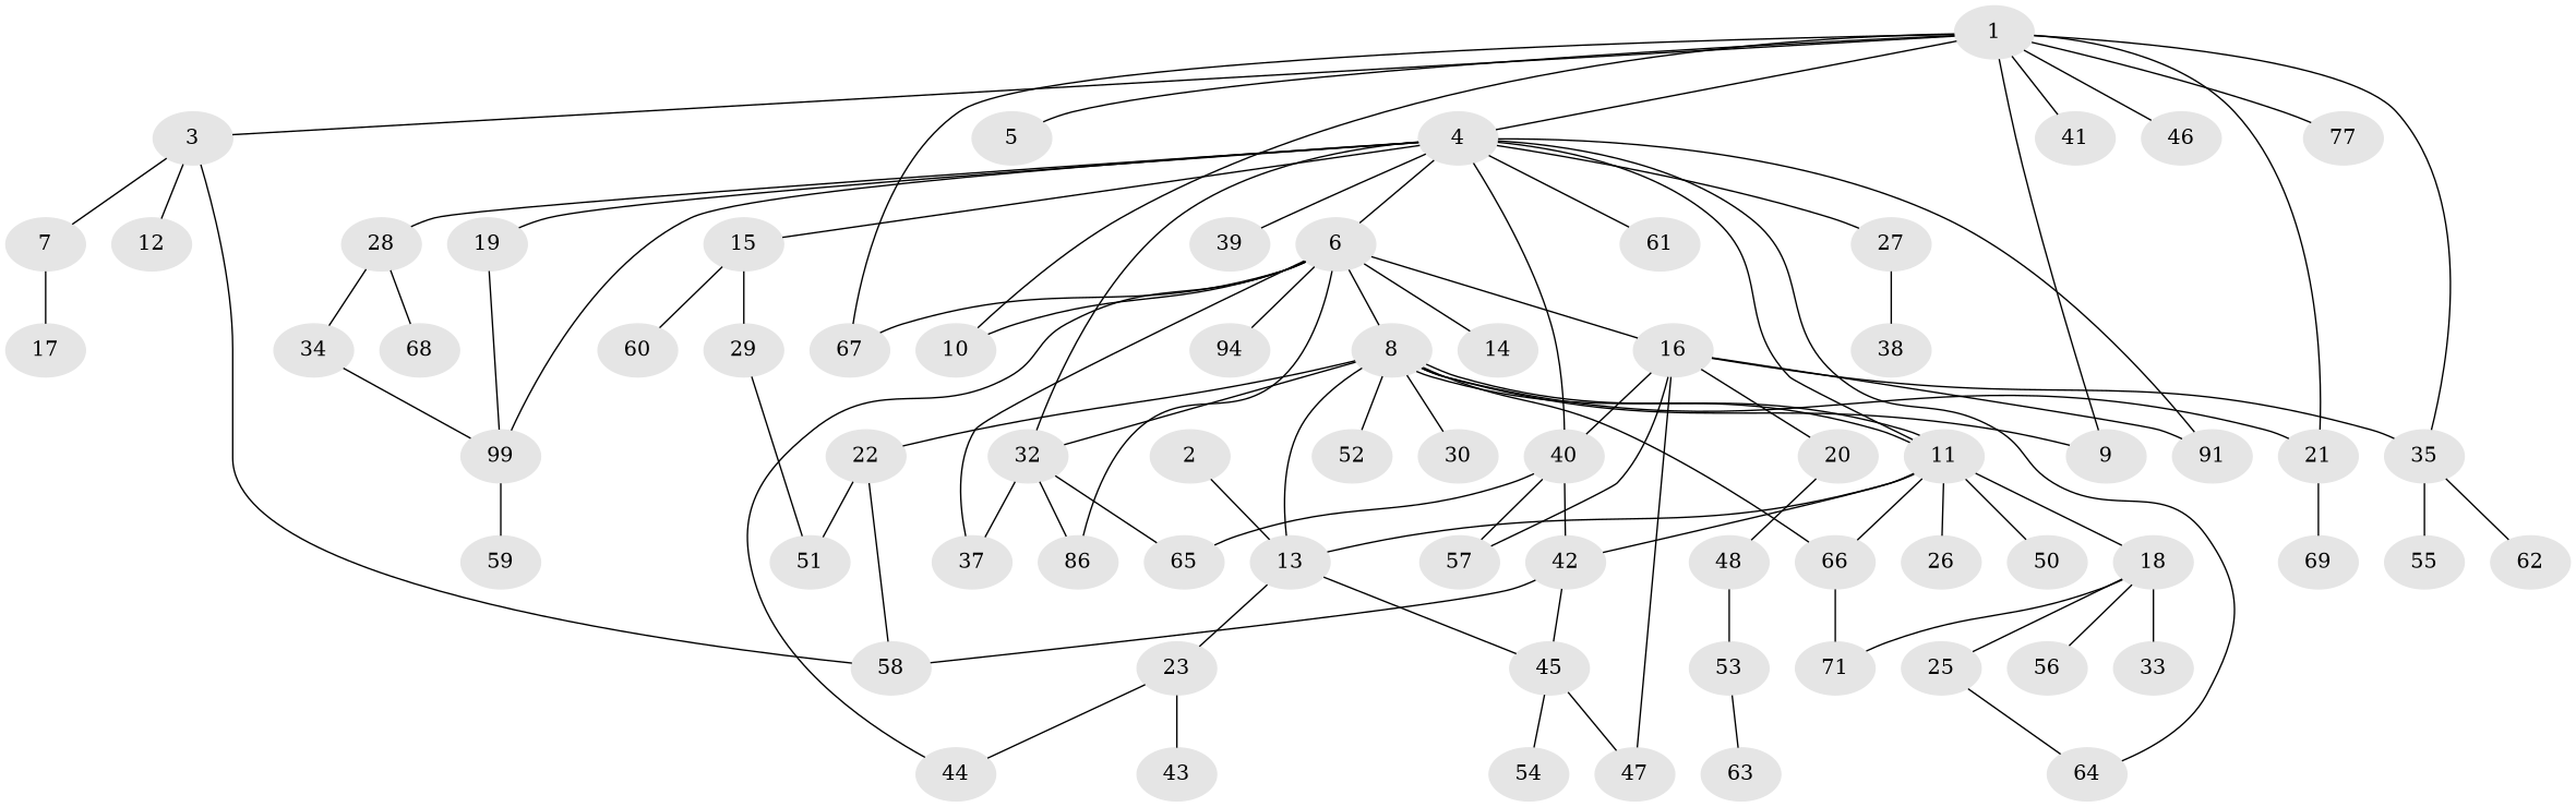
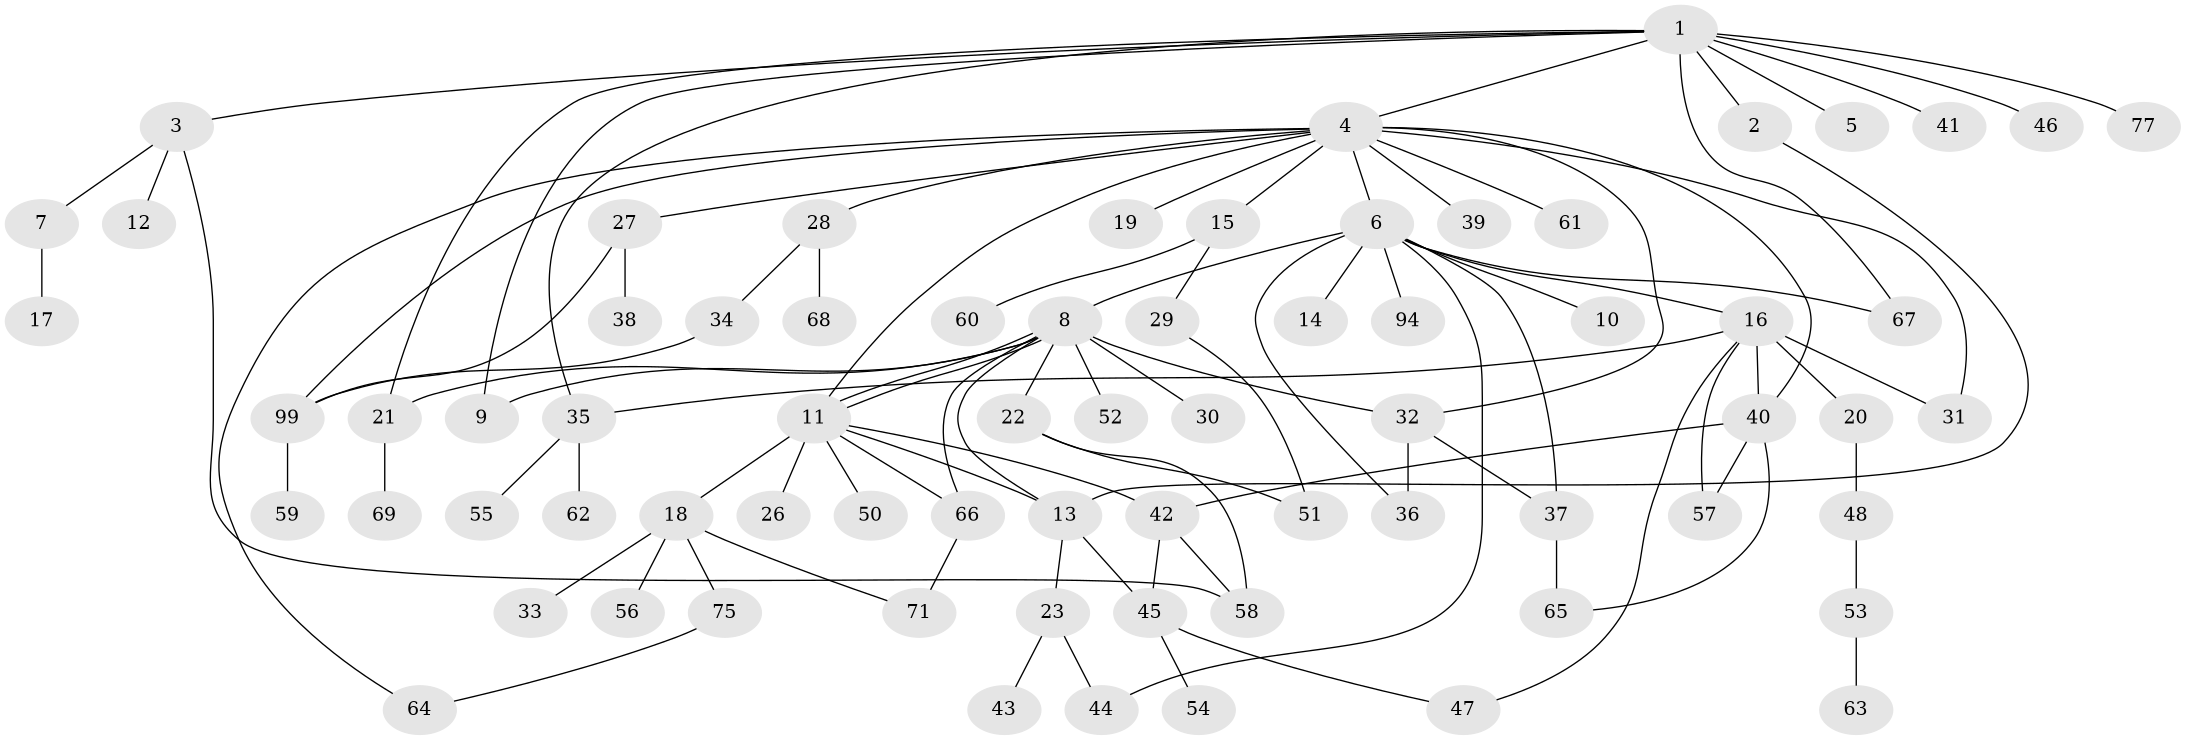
  graph {
    node [color=gray90 style=filled]
    1
    2
    3
    4
    5
    9
    21
    35
    41
    46
    67
    n12 [label=77]
    13
    7
    12
    58
    6
    11
    15
    19
    27
    28
-   31 [label=91]
+   31
    32
    39
    40
    n27 [label=99]
    61
    64
    69
    55
    62
    23
    45
    17
    8
    10
    14
    16
    n40 [label=94]
-   36 [label=86]
+   36
    37
    44
    18
    26
    42
    50
    66
    29
    60
    38
    34
    68
    65
    57
    59
    22
    30
    52
    20
    47
-   25
+   25 [label=75]
    33
    56
    71
    51
    43
    54
    48
    53
    63
-   1 -- 10
+   1 -- 2
    1 -- 3
    1 -- 4
    1 -- 5
    1 -- 9
    1 -- 21
    1 -- 35
    1 -- 41
    1 -- 46
    1 -- 67
    1 -- n12
    2 -- 13
    3 -- 7
    3 -- 12
    3 -- 58
    4 -- 6
    4 -- 11
    4 -- 15
    4 -- 19
    4 -- 27
    4 -- 28
    4 -- 31
    4 -- 32
    4 -- 39
    4 -- 40
    4 -- n27
    4 -- 61
    4 -- 64
    21 -- 69
    35 -- 55
    35 -- 62
    13 -- 23
    13 -- 45
    7 -- 17
    6 -- 67
    6 -- 8
    6 -- 10
    6 -- 14
    6 -- 16
    6 -- n40
    6 -- 36
    6 -- 37
    6 -- 44
    11 -- 13
    11 -- 18
    11 -- 26
    11 -- 42
    11 -- 50
    11 -- 66
    15 -- 29
    15 -- 60
-   19 -- n27
+   27 -- n27
    27 -- 38
    28 -- 34
    28 -- 68
    32 -- 36
    32 -- 37
-   32 -- 65
+   37 -- 65
    40 -- 42
    40 -- 65
    40 -- 57
    n27 -- 59
    23 -- 44
    23 -- 43
    45 -- 47
    45 -- 54
    8 -- 9
    8 -- 21
    8 -- 13
    8 -- 11
    8 -- 11
    8 -- 32
    8 -- 66
    8 -- 22
    8 -- 30
    8 -- 52
    16 -- 35
    16 -- 31
    16 -- 40
    16 -- 57
    16 -- 20
    16 -- 47
    18 -- 25
    18 -- 33
    18 -- 56
    18 -- 71
    42 -- 58
    42 -- 45
    66 -- 71
    29 -- 51
    34 -- n27
    22 -- 58
    22 -- 51
    20 -- 48
    25 -- 64
    48 -- 53
    53 -- 63
  }
